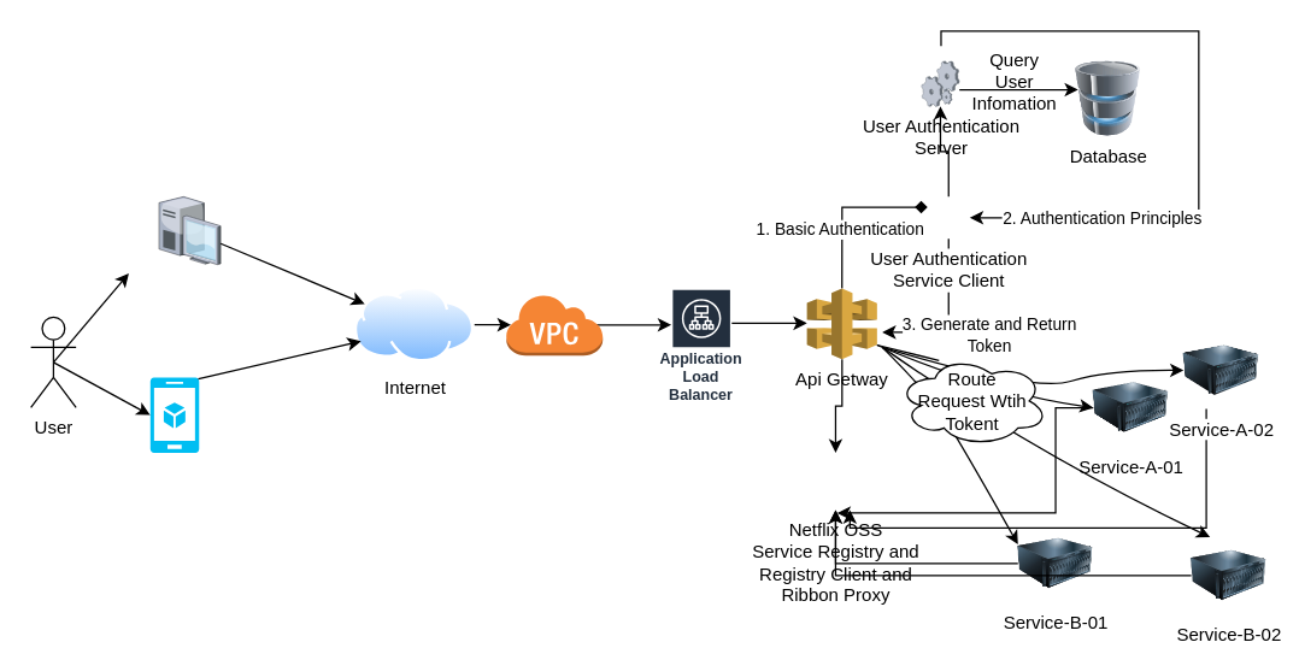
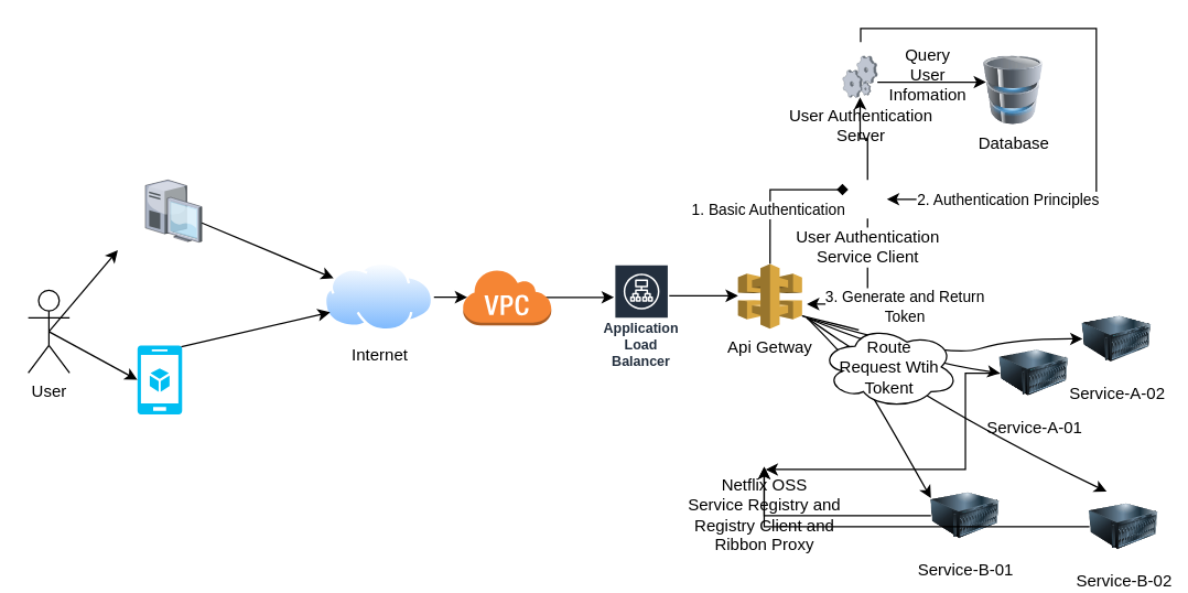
  <mxCell id="0" />
  <mxCell id="1" parent="0" />
  <mxCell id="2" value="" style="verticalLabelPosition=bottom;html=1;verticalAlign=top;align=center;strokeColor=none;fillColor=#00BEF2;shape=mxgraph.azure.mobile_services;pointerEvents=1;" vertex="1" parent="1"><mxGeometry x="99.22" y="250" width="32.5" height="50" as="geometry" /></mxCell>
  <mxCell id="3" value="" style="group" vertex="1" connectable="0" parent="1"><mxGeometry x="85" y="130" width="60.94" height="67.68" as="geometry" /></mxCell>
  <mxCell id="4" value="" style="verticalLabelPosition=bottom;sketch=0;aspect=fixed;html=1;verticalAlign=top;strokeColor=none;align=center;outlineConnect=0;shape=mxgraph.citrix.desktop;" vertex="1" parent="3"><mxGeometry x="20" width="40.94" height="45.08" as="geometry" /></mxCell>
  <mxCell id="5" value="" style="shape=image;html=1;verticalAlign=top;verticalLabelPosition=bottom;labelBackgroundColor=#ffffff;imageAspect=0;aspect=fixed;image=https://cdn3.iconfinder.com/data/icons/3d-applications/128/app_icons_web_development___chrome_logo_website_browser_google.png" vertex="1" parent="3"><mxGeometry y="20" width="47.68" height="47.68" as="geometry" /></mxCell>
  <mxCell id="6" style="edgeStyle=orthogonalEdgeStyle;rounded=0;orthogonalLoop=1;jettySize=auto;html=1;entryX=0.055;entryY=0.5;entryDx=0;entryDy=0;entryPerimeter=0;" edge="1" parent="1" source="7" target="11"><mxGeometry relative="1" as="geometry" /></mxCell>
  <mxCell id="7" value="&lt;div&gt;Internet&lt;/div&gt;" style="aspect=fixed;perimeter=ellipsePerimeter;html=1;align=center;shadow=0;dashed=0;spacingTop=3;image;image=img/lib/active_directory/internet_cloud.svg;" vertex="1" parent="1"><mxGeometry x="235" y="190" width="79.37" height="50" as="geometry" /></mxCell>
  <mxCell id="8" value="" style="curved=1;endArrow=classic;html=1;rounded=0;" edge="1" parent="1" source="4" target="7"><mxGeometry width="50" height="50" relative="1" as="geometry"><mxPoint x="395" y="280" as="sourcePoint" /><mxPoint x="445" y="230" as="targetPoint" /></mxGeometry></mxCell>
  <mxCell id="9" value="" style="curved=1;endArrow=classic;html=1;rounded=0;exitX=0.98;exitY=0.02;exitDx=0;exitDy=0;exitPerimeter=0;entryX=0;entryY=0.75;entryDx=0;entryDy=0;" edge="1" parent="1" source="2" target="7"><mxGeometry width="50" height="50" relative="1" as="geometry"><mxPoint x="205" y="220" as="sourcePoint" /><mxPoint x="258.039" y="190.267" as="targetPoint" /></mxGeometry></mxCell>
  <mxCell id="10" style="edgeStyle=orthogonalEdgeStyle;rounded=0;orthogonalLoop=1;jettySize=auto;html=1;" edge="1" parent="1" target="13"><mxGeometry relative="1" as="geometry"><mxPoint x="393.5" y="215.1" as="sourcePoint" /><mxPoint x="439" y="230.9" as="targetPoint" /><Array as="points"><mxPoint x="435" y="215" /><mxPoint x="435" y="215" /></Array></mxGeometry></mxCell>
  <mxCell id="11" value="" style="outlineConnect=0;dashed=0;verticalLabelPosition=bottom;verticalAlign=top;align=center;html=1;shape=mxgraph.aws3.virtual_private_cloud;fillColor=#F58534;gradientColor=none;" vertex="1" parent="1"><mxGeometry x="335" y="194.45" width="64.5" height="41.1" as="geometry" /></mxCell>
  <mxCell id="12" style="edgeStyle=orthogonalEdgeStyle;rounded=0;orthogonalLoop=1;jettySize=auto;html=1;" edge="1" parent="1" source="13" target="17"><mxGeometry relative="1" as="geometry"><Array as="points"><mxPoint x="495" y="214" /><mxPoint x="495" y="214" /></Array></mxGeometry></mxCell>
  <mxCell id="13" value="Application Load Balancer" style="sketch=0;outlineConnect=0;fontColor=#232F3E;gradientColor=none;strokeColor=#ffffff;fillColor=#232F3E;dashed=0;verticalLabelPosition=middle;verticalAlign=bottom;align=center;html=1;whiteSpace=wrap;fontSize=10;fontStyle=1;spacing=3;shape=mxgraph.aws4.productIcon;prIcon=mxgraph.aws4.application_load_balancer;" vertex="1" parent="1"><mxGeometry x="445" y="190.9" width="40" height="80" as="geometry" /></mxCell>
  <mxCell id="14" style="edgeStyle=orthogonalEdgeStyle;rounded=0;orthogonalLoop=1;jettySize=auto;html=1;entryX=0;entryY=0.25;entryDx=0;entryDy=0;exitX=0.5;exitY=0;exitDx=0;exitDy=0;exitPerimeter=0;endArrow=diamond;" edge="1" parent="1" source="17" target="21"><mxGeometry relative="1" as="geometry" /></mxCell>
  <mxCell id="15" value="1. Basic Authentication" style="edgeLabel;html=1;align=center;verticalAlign=middle;resizable=0;points=[];" vertex="1" connectable="0" parent="14"><mxGeometry x="-0.297" y="2" relative="1" as="geometry"><mxPoint as="offset" /></mxGeometry></mxCell>
- <mxCell id="16" style="edgeStyle=orthogonalEdgeStyle;rounded=0;orthogonalLoop=1;jettySize=auto;html=1;" edge="1" parent="1" source="17" target="28"><mxGeometry relative="1" as="geometry" /></mxCell>
  <mxCell id="17" value="Api Getway" style="outlineConnect=0;dashed=0;verticalLabelPosition=bottom;verticalAlign=top;align=center;html=1;shape=mxgraph.aws3.api_gateway;fillColor=#D9A741;gradientColor=none;" vertex="1" parent="1"><mxGeometry x="535" y="190.9" width="46.5" height="47" as="geometry" /></mxCell>
  <mxCell id="18" style="edgeStyle=orthogonalEdgeStyle;rounded=0;orthogonalLoop=1;jettySize=auto;html=1;" edge="1" parent="1" source="21" target="25"><mxGeometry relative="1" as="geometry" /></mxCell>
  <mxCell id="19" style="edgeStyle=orthogonalEdgeStyle;rounded=0;orthogonalLoop=1;jettySize=auto;html=1;exitX=0.5;exitY=1;exitDx=0;exitDy=0;" edge="1" parent="1" source="21"><mxGeometry relative="1" as="geometry"><mxPoint x="585" y="220" as="targetPoint" /><Array as="points"><mxPoint x="629" y="220" /><mxPoint x="585" y="220" /></Array></mxGeometry></mxCell>
  <mxCell id="20" value="&lt;div&gt;3. Generate and Return&lt;br&gt;&lt;/div&gt;&lt;div&gt;Token&lt;/div&gt;" style="edgeLabel;html=1;align=center;verticalAlign=middle;resizable=0;points=[];" vertex="1" connectable="0" parent="19"><mxGeometry x="0.207" relative="1" as="geometry"><mxPoint x="28" y="1" as="offset" /></mxGeometry></mxCell>
  <mxCell id="21" value="&lt;div&gt;User Authentication&lt;/div&gt;&lt;div&gt;Service Client&lt;br&gt;&lt;/div&gt;" style="shape=image;html=1;verticalAlign=top;verticalLabelPosition=bottom;labelBackgroundColor=#ffffff;imageAspect=0;aspect=fixed;image=https://cdn1.iconfinder.com/data/icons/nuvola2/48x48/actions/kgpg_identity.png" vertex="1" parent="1"><mxGeometry x="615" y="130" width="28" height="28" as="geometry" /></mxCell>
  <mxCell id="22" style="edgeStyle=orthogonalEdgeStyle;rounded=0;orthogonalLoop=1;jettySize=auto;html=1;" edge="1" parent="1" source="25"><mxGeometry relative="1" as="geometry"><mxPoint x="715" y="59" as="targetPoint" /><Array as="points"><mxPoint x="695" y="59" /><mxPoint x="695" y="59" /></Array></mxGeometry></mxCell>
  <mxCell id="23" style="edgeStyle=orthogonalEdgeStyle;rounded=0;orthogonalLoop=1;jettySize=auto;html=1;entryX=1;entryY=0.5;entryDx=0;entryDy=0;" edge="1" parent="1" target="21"><mxGeometry relative="1" as="geometry"><mxPoint x="624" y="30" as="sourcePoint" /><Array as="points"><mxPoint x="624" y="20" /><mxPoint x="795" y="20" /><mxPoint x="795" y="144" /></Array></mxGeometry></mxCell>
  <mxCell id="24" value="2. Authentication Principles" style="edgeLabel;html=1;align=center;verticalAlign=middle;resizable=0;points=[];" vertex="1" connectable="0" parent="23"><mxGeometry x="0.619" relative="1" as="geometry"><mxPoint as="offset" /></mxGeometry></mxCell>
  <mxCell id="25" value="&lt;div&gt;User Authentication&lt;/div&gt;&lt;div&gt;Server&lt;br&gt;&lt;/div&gt;" style="verticalLabelPosition=bottom;sketch=0;aspect=fixed;html=1;verticalAlign=top;strokeColor=none;align=center;outlineConnect=0;shape=mxgraph.citrix.process;" vertex="1" parent="1"><mxGeometry x="611" y="40" width="25.16" height="30" as="geometry" /></mxCell>
  <mxCell id="26" value="Database" style="image;html=1;image=img/lib/clip_art/computers/Database_128x128.png" vertex="1" parent="1"><mxGeometry x="705" y="40" width="60" height="50" as="geometry" /></mxCell>
  <mxCell id="27" value="Query User Infomation" style="text;html=1;strokeColor=none;fillColor=none;align=center;verticalAlign=middle;whiteSpace=wrap;rounded=0;" vertex="1" parent="1"><mxGeometry x="643" y="39" width="60" height="30" as="geometry" /></mxCell>
  <mxCell id="28" value="&lt;div&gt;Netflix OSS&lt;/div&gt;&lt;div&gt;Service Registry and&lt;/div&gt;&lt;div&gt;Registry Client and&lt;/div&gt;&lt;div&gt;Ribbon Proxy&lt;br&gt;&lt;/div&gt;" style="shape=image;html=1;verticalAlign=top;verticalLabelPosition=bottom;labelBackgroundColor=#ffffff;imageAspect=0;aspect=fixed;image=https://cdn3.iconfinder.com/data/icons/3d-applications/128/app_icons_media___netflix_logo_website_movie_series_multimedia_streaming_stream.png" vertex="1" parent="1"><mxGeometry x="535" y="300" width="38" height="38" as="geometry" /></mxCell>
  <mxCell id="29" style="edgeStyle=orthogonalEdgeStyle;rounded=0;orthogonalLoop=1;jettySize=auto;html=1;" edge="1" parent="1" source="30"><mxGeometry relative="1" as="geometry"><mxPoint x="555" y="340" as="targetPoint" /><Array as="points"><mxPoint x="700" y="340" /></Array></mxGeometry></mxCell>
  <mxCell id="30" value="Service-A-01" style="image;html=1;image=img/lib/clip_art/computers/Server_128x128.png" vertex="1" parent="1"><mxGeometry x="725" y="244.65" width="50" height="50.9" as="geometry" /></mxCell>
- <mxCell id="31" style="edgeStyle=orthogonalEdgeStyle;rounded=0;orthogonalLoop=1;jettySize=auto;html=1;entryX=0.75;entryY=1;entryDx=0;entryDy=0;" edge="1" parent="1" source="32" target="28"><mxGeometry relative="1" as="geometry"><Array as="points"><mxPoint x="800" y="350" /><mxPoint x="564" y="350" /></Array></mxGeometry></mxCell>
  <mxCell id="32" value="Service-A-02" style="image;html=1;image=img/lib/clip_art/computers/Server_128x128.png" vertex="1" parent="1"><mxGeometry x="785" y="220" width="50" height="50.9" as="geometry" /></mxCell>
  <mxCell id="33" style="edgeStyle=orthogonalEdgeStyle;rounded=0;orthogonalLoop=1;jettySize=auto;html=1;" edge="1" parent="1" source="34" target="28"><mxGeometry relative="1" as="geometry" /></mxCell>
  <mxCell id="34" value="Service-B-01" style="image;html=1;image=img/lib/clip_art/computers/Server_128x128.png" vertex="1" parent="1"><mxGeometry x="675" y="348.1" width="50" height="50.9" as="geometry" /></mxCell>
  <mxCell id="35" style="edgeStyle=orthogonalEdgeStyle;rounded=0;orthogonalLoop=1;jettySize=auto;html=1;" edge="1" parent="1" source="36" target="28"><mxGeometry relative="1" as="geometry" /></mxCell>
  <mxCell id="36" value="Service-B-02" style="image;html=1;image=img/lib/clip_art/computers/Server_128x128.png" vertex="1" parent="1"><mxGeometry x="790" y="356.1" width="50" height="50.9" as="geometry" /></mxCell>
  <mxCell id="37" value="" style="curved=1;endArrow=classic;html=1;rounded=0;entryX=0;entryY=0.5;entryDx=0;entryDy=0;exitX=1;exitY=0.8;exitDx=0;exitDy=0;exitPerimeter=0;" edge="1" parent="1" source="17" target="30"><mxGeometry width="50" height="50" relative="1" as="geometry"><mxPoint x="575" y="240" as="sourcePoint" /><mxPoint x="555" y="300" as="targetPoint" /><Array as="points"><mxPoint x="655" y="260" /></Array></mxGeometry></mxCell>
  <mxCell id="38" value="" style="curved=1;endArrow=classic;html=1;rounded=0;" edge="1" parent="1" target="32"><mxGeometry width="50" height="50" relative="1" as="geometry"><mxPoint x="585" y="230" as="sourcePoint" /><mxPoint x="685" y="284.55" as="targetPoint" /><Array as="points"><mxPoint x="685" y="260" /><mxPoint x="735" y="245" /></Array></mxGeometry></mxCell>
  <mxCell id="39" value="" style="curved=1;endArrow=classic;html=1;rounded=0;entryX=0;entryY=0.25;entryDx=0;entryDy=0;" edge="1" parent="1" target="34"><mxGeometry width="50" height="50" relative="1" as="geometry"><mxPoint x="585" y="230" as="sourcePoint" /><mxPoint x="685" y="284.55" as="targetPoint" /><Array as="points"><mxPoint x="615" y="260" /><mxPoint x="635" y="290" /></Array></mxGeometry></mxCell>
  <mxCell id="40" value="" style="curved=1;endArrow=classic;html=1;rounded=0;entryX=0.25;entryY=0;entryDx=0;entryDy=0;startArrow=none;" edge="1" parent="1" target="36"><mxGeometry width="50" height="50" relative="1" as="geometry"><mxPoint x="585" y="230" as="sourcePoint" /><mxPoint x="685" y="370.825" as="targetPoint" /><Array as="points"><mxPoint x="685" y="300" /></Array></mxGeometry></mxCell>
  <mxCell id="41" value="&lt;div&gt;Route&lt;/div&gt;&lt;div&gt;Request Wtih Tokent&lt;br&gt;&lt;/div&gt;" style="ellipse;shape=cloud;whiteSpace=wrap;html=1;" vertex="1" parent="1"><mxGeometry x="595" y="235.55" width="100" height="60" as="geometry" /></mxCell>
  <mxCell id="42" value="" style="curved=1;endArrow=none;html=1;rounded=0;entryX=0.25;entryY=0;entryDx=0;entryDy=0;exitX=1;exitY=0.8;exitDx=0;exitDy=0;exitPerimeter=0;" edge="1" parent="1" source="17" target="41"><mxGeometry width="50" height="50" relative="1" as="geometry"><mxPoint x="581.5" y="228.5" as="sourcePoint" /><mxPoint x="787.5" y="386.1" as="targetPoint" /></mxGeometry></mxCell>
  <mxCell id="43" value="User" style="shape=umlActor;verticalLabelPosition=bottom;verticalAlign=top;html=1;outlineConnect=0;" vertex="1" parent="1"><mxGeometry x="20" y="210" width="30" height="60" as="geometry" /></mxCell>
  <mxCell id="44" value="" style="endArrow=classic;html=1;rounded=0;exitX=0.5;exitY=0.5;exitDx=0;exitDy=0;exitPerimeter=0;" edge="1" parent="1" source="43"><mxGeometry width="50" height="50" relative="1" as="geometry"><mxPoint x="35" y="230.9" as="sourcePoint" /><mxPoint x="85" y="180.9" as="targetPoint" /></mxGeometry></mxCell>
  <mxCell id="45" value="" style="endArrow=classic;html=1;rounded=0;exitX=0.5;exitY=0.5;exitDx=0;exitDy=0;exitPerimeter=0;entryX=0;entryY=0.5;entryDx=0;entryDy=0;entryPerimeter=0;" edge="1" parent="1" source="43" target="2"><mxGeometry width="50" height="50" relative="1" as="geometry"><mxPoint x="40" y="230" as="sourcePoint" /><mxPoint x="95" y="190.9" as="targetPoint" /></mxGeometry></mxCell>
